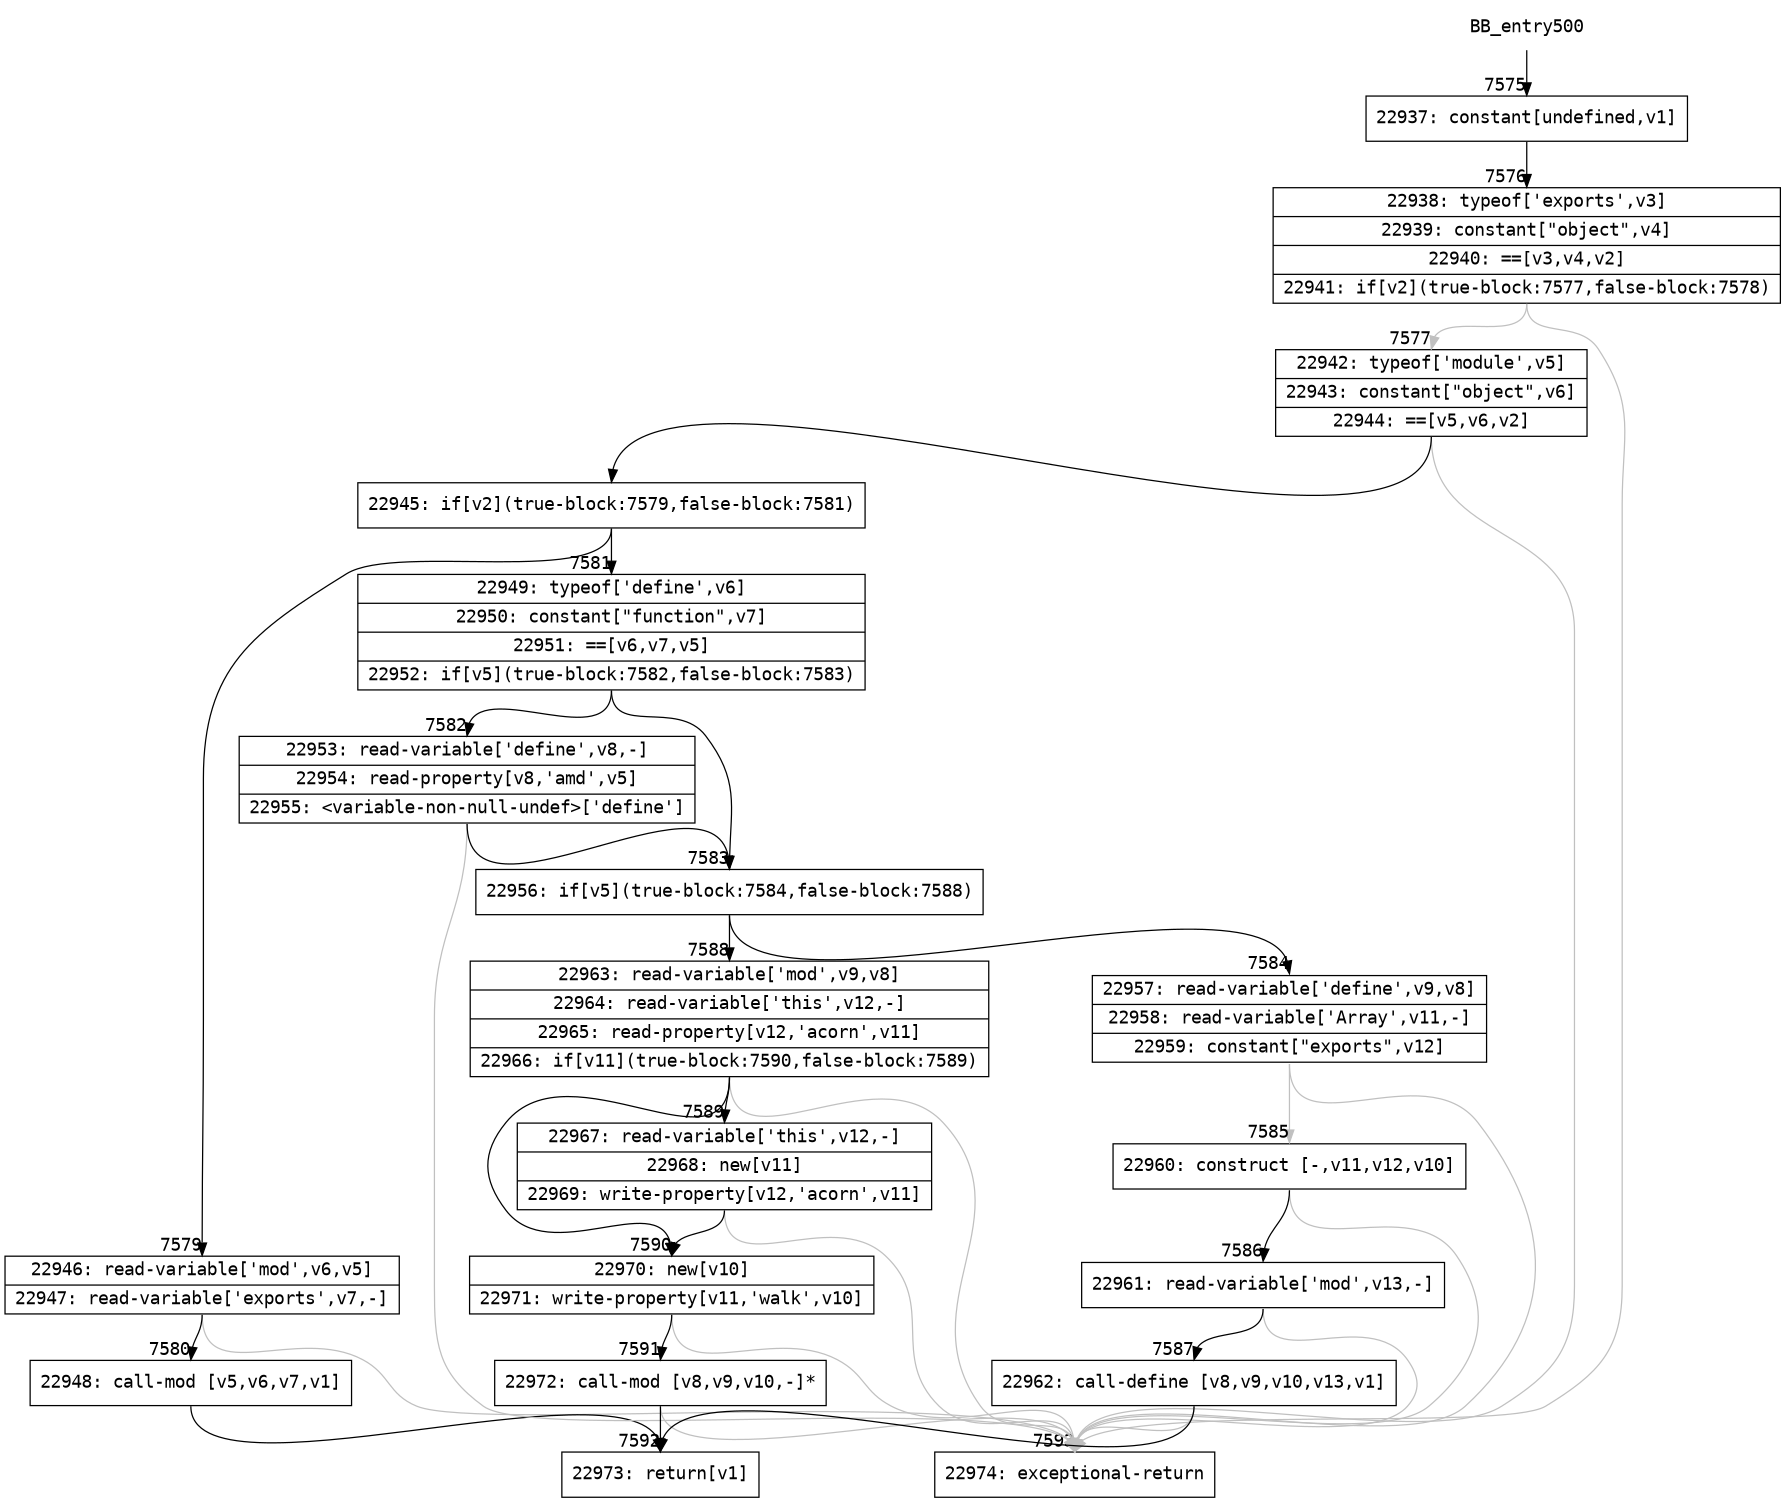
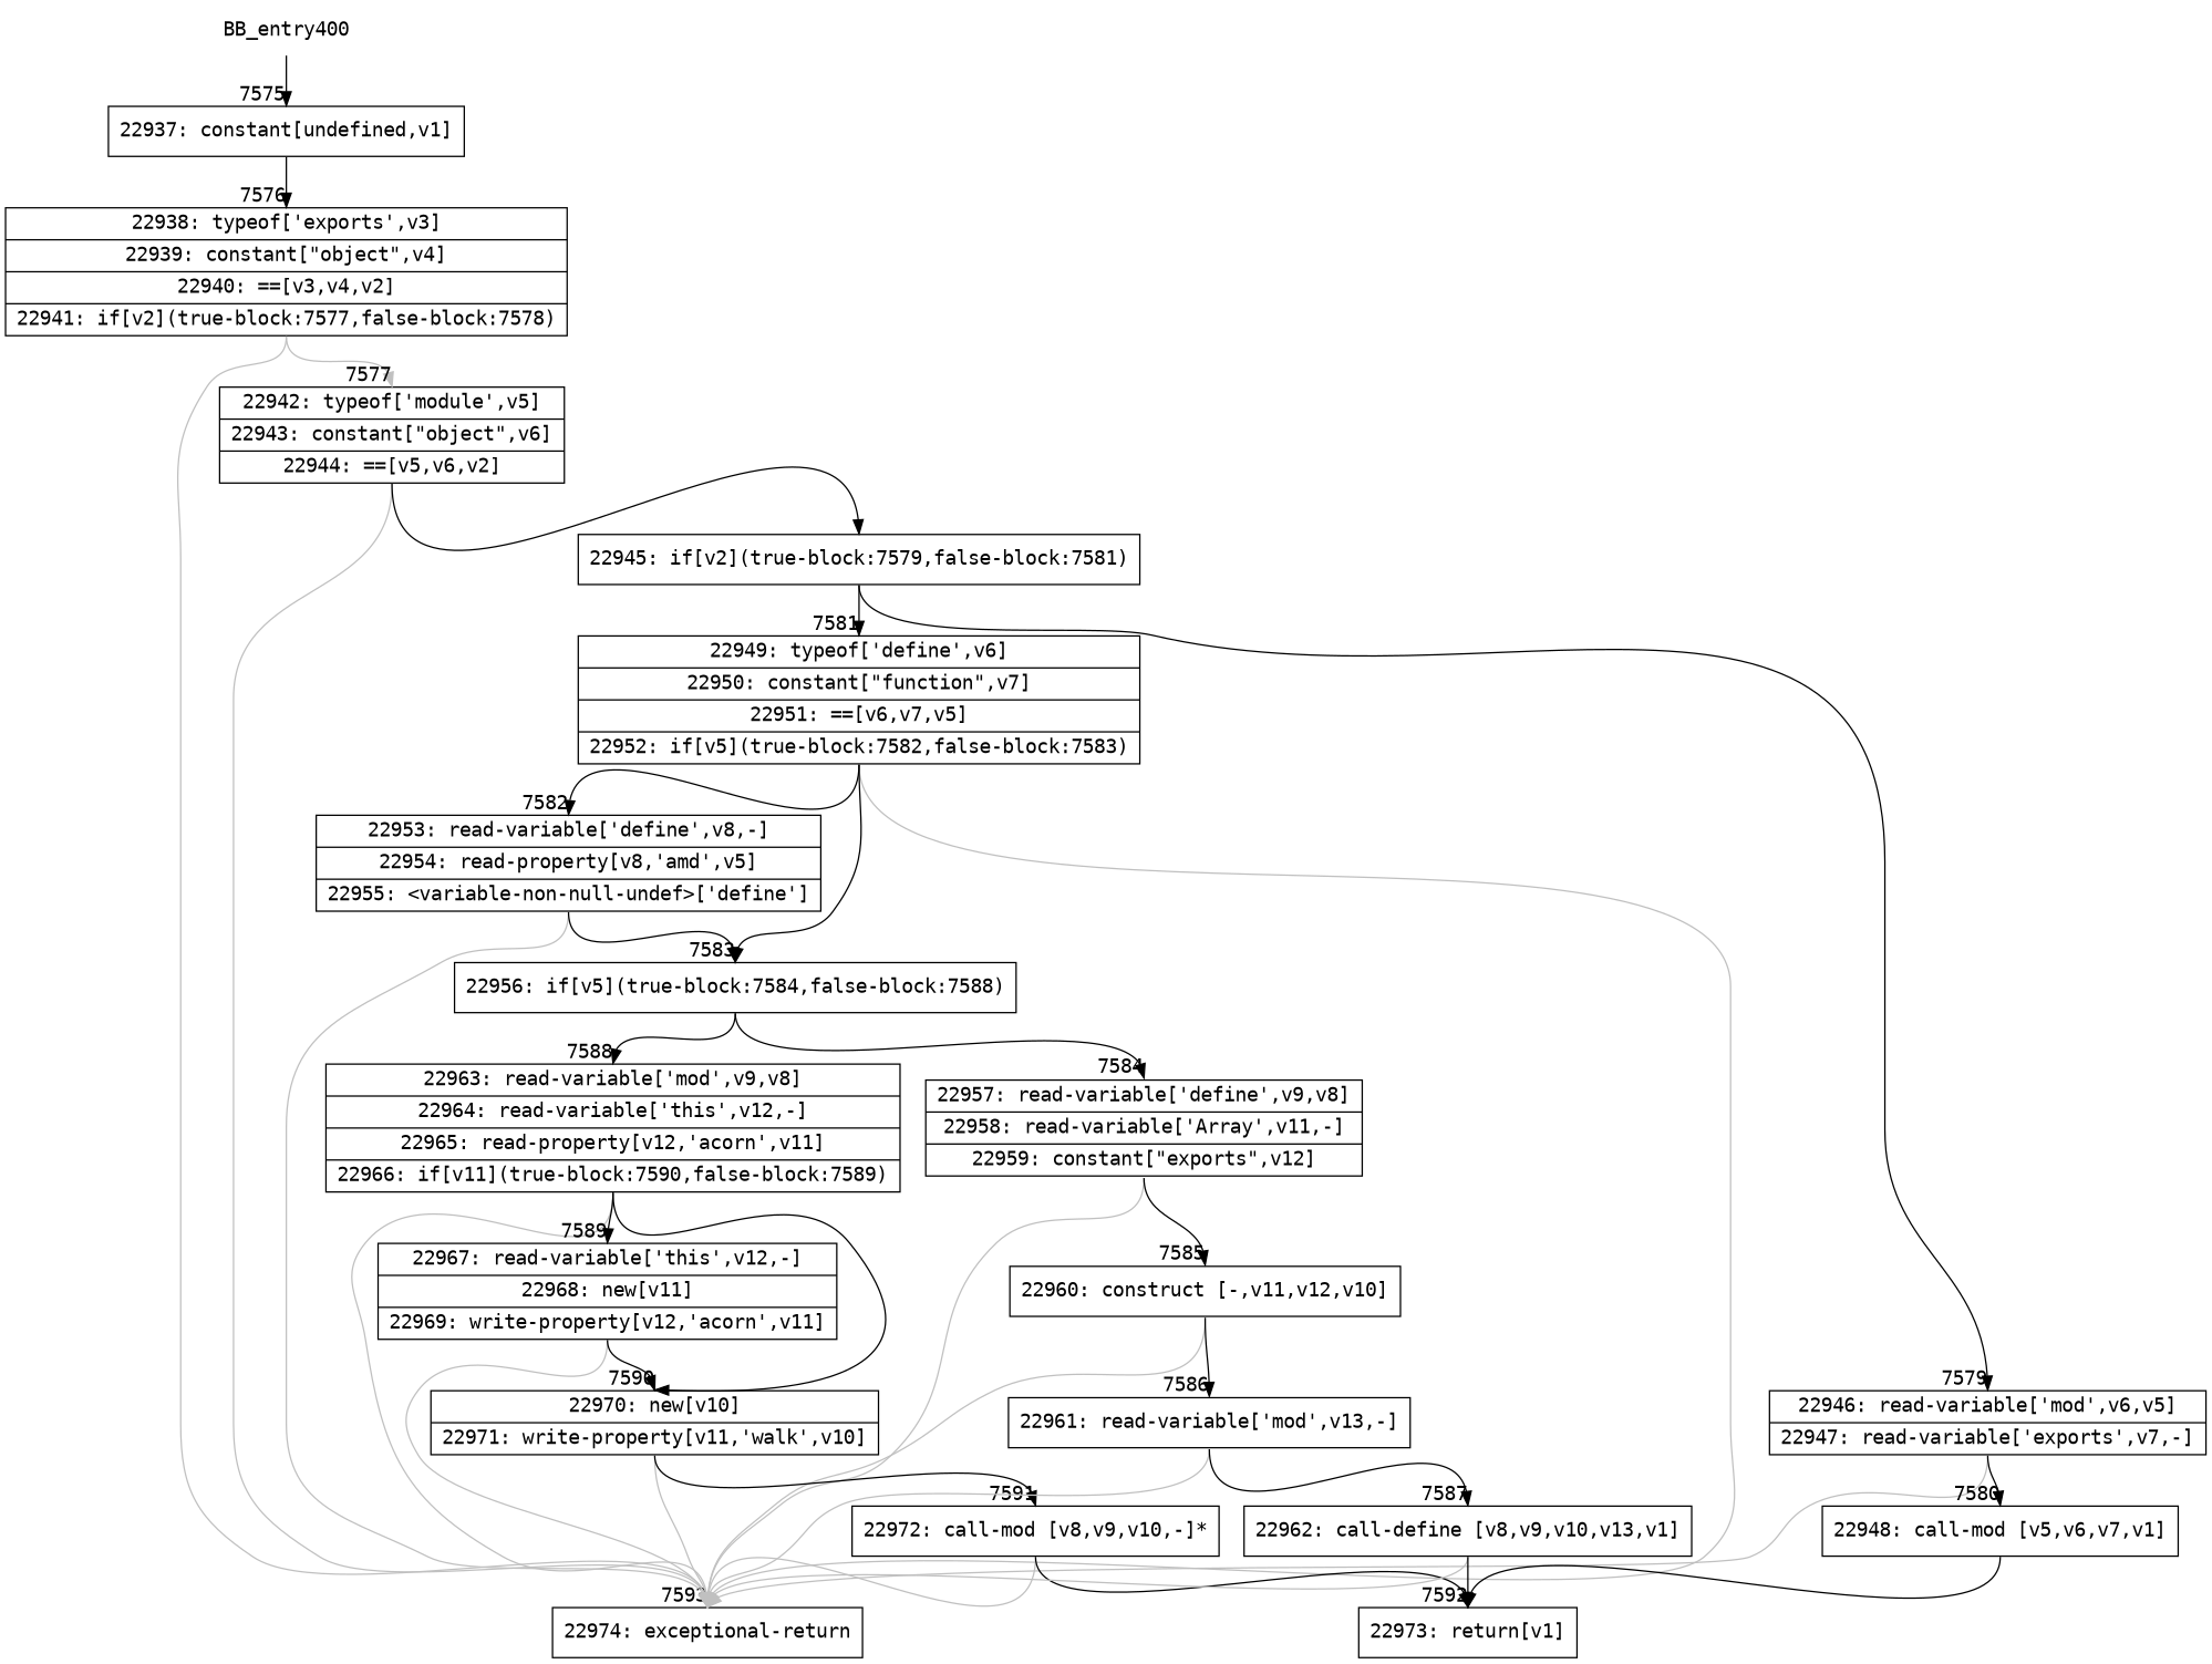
  digraph {
    fontname="DejaVu Sans Mono"
    rankdir=TD
    node [fontname="DejaVu Sans Mono" shape=record]
    edge [fontname="DejaVu Sans Mono" headport=n tailport=s]
-   BB_entry400 [shape=none label=BB_entry500]
+   BB_entry400 [shape=none]
    n2 [label="{22937: constant[undefined,v1]}"]
    n3 [label="{22938: typeof['exports',v3]|22939: constant[\"object\",v4]|22940: ==[v3,v4,v2]|22941: if[v2](true-block:7577,false-block:7578)}"]
    n4 [label="{22942: typeof['module',v5]|22943: constant[\"object\",v6]|22944: ==[v5,v6,v2]}"]
    n5 [label="{22974: exceptional-return}"]
    n6 [label="{22945: if[v2](true-block:7579,false-block:7581)}"]
    n7 [label="{22946: read-variable['mod',v6,v5]|22947: read-variable['exports',v7,-]}"]
    n8 [label="{22949: typeof['define',v6]|22950: constant[\"function\",v7]|22951: ==[v6,v7,v5]|22952: if[v5](true-block:7582,false-block:7583)}"]
    n9 [label="{22948: call-mod [v5,v6,v7,v1]}"]
    n10 [label="{22956: if[v5](true-block:7584,false-block:7588)}"]
    n11 [label="{22953: read-variable['define',v8,-]|22954: read-property[v8,'amd',v5]|22955: \<variable-non-null-undef\>['define']}"]
    n12 [label="{22973: return[v1]}"]
    n13 [label="{22957: read-variable['define',v9,v8]|22958: read-variable['Array',v11,-]|22959: constant[\"exports\",v12]}"]
    n14 [label="{22963: read-variable['mod',v9,v8]|22964: read-variable['this',v12,-]|22965: read-property[v12,'acorn',v11]|22966: if[v11](true-block:7590,false-block:7589)}"]
    n15 [label="{22960: construct [-,v11,v12,v10]}"]
    n16 [label="{22970: new[v10]|22971: write-property[v11,'walk',v10]}"]
    n17 [label="{22967: read-variable['this',v12,-]|22968: new[v11]|22969: write-property[v12,'acorn',v11]}"]
    n18 [label="{22961: read-variable['mod',v13,-]}"]
    n19 [label="{22972: call-mod [v8,v9,v10,-]*}"]
    n20 [label="{22962: call-define [v8,v9,v10,v13,v1]}"]
    BB_entry400 -> n2 [headlabel="    7575"]
    n2 -> n3 [headlabel="      7576"]
    n3 -> n4 [color=gray headlabel="      7577"]
    n3 -> n5 [color=gray headlabel="      7593"]
    n4 -> n5 [color=gray]
    n4 -> n6
    n6 -> n7 [headlabel="      7579"]
    n6 -> n8 [headlabel="      7581"]
    n7 -> n5 [color=gray]
    n7 -> n9 [headlabel="      7580"]
+   n8 -> n5 [color=gray]
    n8 -> n10 [headlabel="      7583"]
    n8 -> n11 [headlabel="      7582"]
    n9 -> n12 [headlabel="      7592"]
    n10 -> n13 [headlabel="      7584"]
    n10 -> n14 [headlabel="      7588"]
    n11 -> n5 [color=gray]
    n11 -> n10
    n13 -> n5 [color=gray]
-   n13 -> n15 [headlabel="      7585" color=gray]
+   n13 -> n15 [headlabel="      7585"]
    n14 -> n5 [color=gray]
    n14 -> n16 [headlabel="      7590"]
    n14 -> n17 [headlabel="      7589"]
    n15 -> n5 [color=gray]
    n15 -> n18 [headlabel="      7586"]
    n16 -> n5 [color=gray]
    n16 -> n19 [headlabel="      7591"]
    n17 -> n5 [color=gray]
    n17 -> n16
    n18 -> n5 [color=gray]
    n18 -> n20 [headlabel="      7587"]
    n19 -> n5 [color=gray]
    n19 -> n12
    n20 -> n5 [color=gray]
    n20 -> n12
  }
